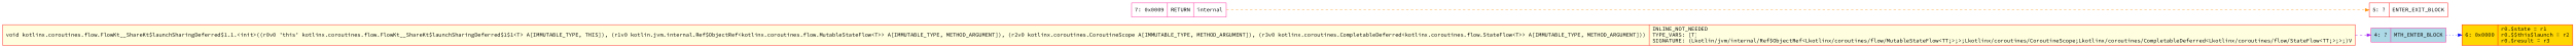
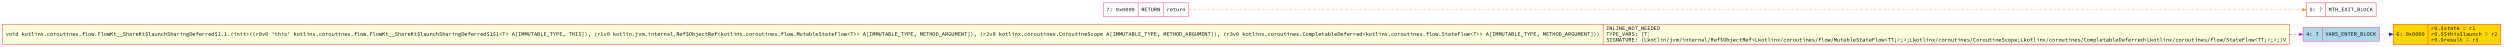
  digraph {
    fontname="Source Code Pro"
    rankdir=LR
    node [color=red fillcolor=white fontname="Source Code Pro" shape=record style=filled]
    edge [fontname="Source Code Pro" style=dashed]
-   n1 [color=deeppink fillcolor=lightblue label="{4\:\ ?|MTH_ENTER_BLOCK\l}"]
+   n1 [color=deeppink fillcolor=lightblue label="{4\:\ ?|VARS_ENTER_BLOCK\l}"]
    n2 [fillcolor=gold label="{6\:\ 0x0000|r0.$state = r1\lr0.$$this$launch = r2\lr0.$result = r3\l}"]
-   n3 [color=deeppink label="{7\:\ 0x0009|RETURN\l|internal\l}"]
-   n4 [label="{5\:\ ?|ENTER_EXIT_BLOCK\l}"]
+   n3 [color=deeppink label="{7\:\ 0x0009|RETURN\l|return\l}"]
+   n4 [label="{5\:\ ?|MTH_EXIT_BLOCK\l}"]
    n5 [fillcolor=lightyellow label="{void kotlinx.coroutines.flow.FlowKt__ShareKt$launchSharingDeferred$1.1.\<init\>((r0v0 'this' kotlinx.coroutines.flow.FlowKt__ShareKt$launchSharingDeferred$1$1\<T\> A[IMMUTABLE_TYPE, THIS]), (r1v0 kotlin.jvm.internal.Ref$ObjectRef\<kotlinx.coroutines.flow.MutableStateFlow\<T\>\> A[IMMUTABLE_TYPE, METHOD_ARGUMENT]), (r2v0 kotlinx.coroutines.CoroutineScope A[IMMUTABLE_TYPE, METHOD_ARGUMENT]), (r3v0 kotlinx.coroutines.CompletableDeferred\<kotlinx.coroutines.flow.StateFlow\<T\>\> A[IMMUTABLE_TYPE, METHOD_ARGUMENT]))  | INLINE_NOT_NEEDED\lTYPE_VARS: [T]\lSIGNATURE: (Lkotlin\/jvm\/internal\/Ref$ObjectRef\<Lkotlinx\/coroutines\/flow\/MutableStateFlow\<TT;\>;\>;Lkotlinx\/coroutines\/CoroutineScope;Lkotlinx\/coroutines\/CompletableDeferred\<Lkotlinx\/coroutines\/flow\/StateFlow\<TT;\>;\>;)V\l}"]
    n1 -> n2 [color=blue style=dotted]
    n3 -> n4 [color=darkorange]
    n5 -> n1 [color=purple]
  }
